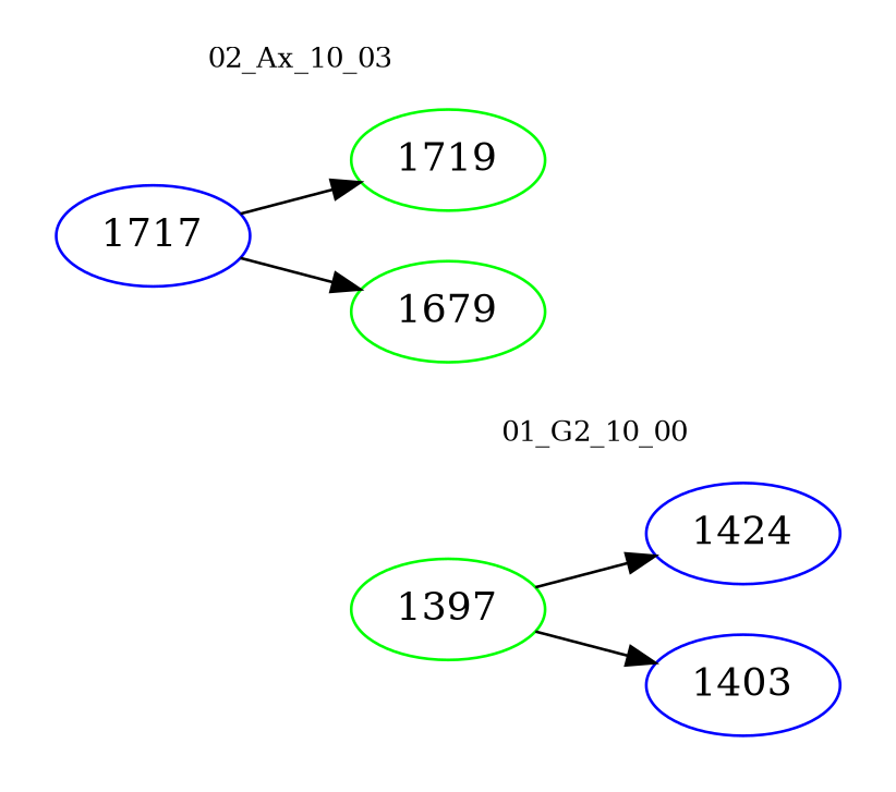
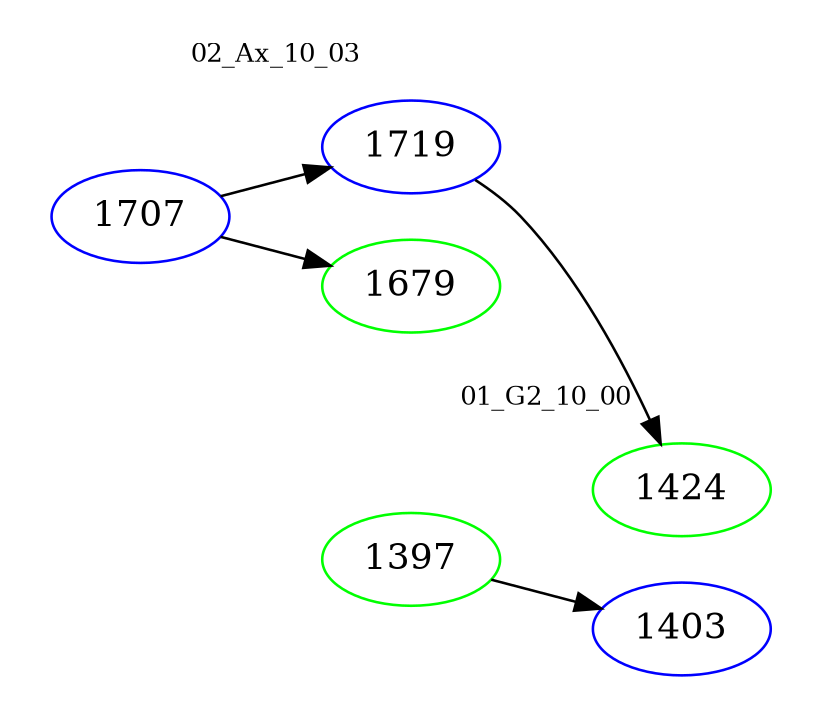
  digraph {
    rankdir=LR
    node [color=blue]
    edge [color=black]
-   n1 [label=1717]
+   n1 [label=1707]
    n2 [color=green label=1679]
-   n3 [color=green label=1719]
+   n3 [label=1719]
    n4 [color=green label=1397]
-   n5 [label=1424]
+   n5 [color=green label=1424]
    n6 [label=1403]
    subgraph cluster_1 {
      color=white
      fontsize=10
      label="02_Ax_10_03"
      n1
      n2
      n3
    }
    subgraph cluster_2 {
      color=white
      fontsize=10
      label="01_G2_10_00"
      n4
      n5
      n6
    }
    n1 -> n2
    n1 -> n3
-   n4 -> n5
+   n3 -> n5
    n4 -> n6
  }
